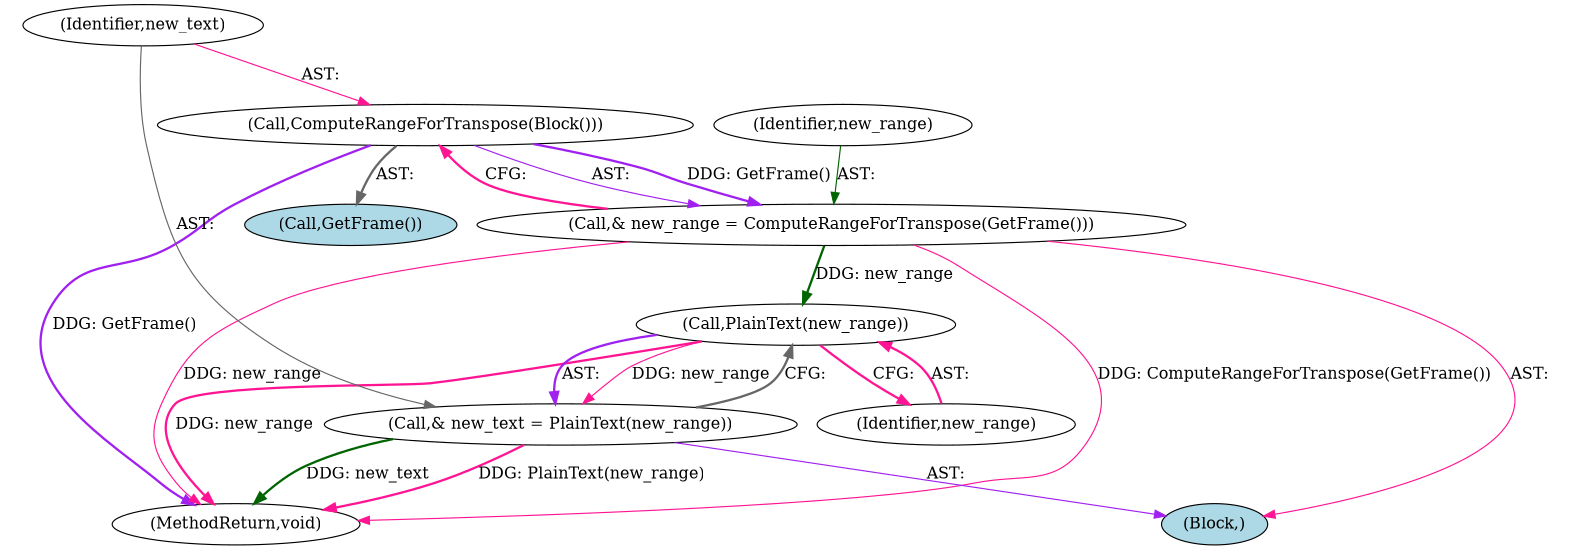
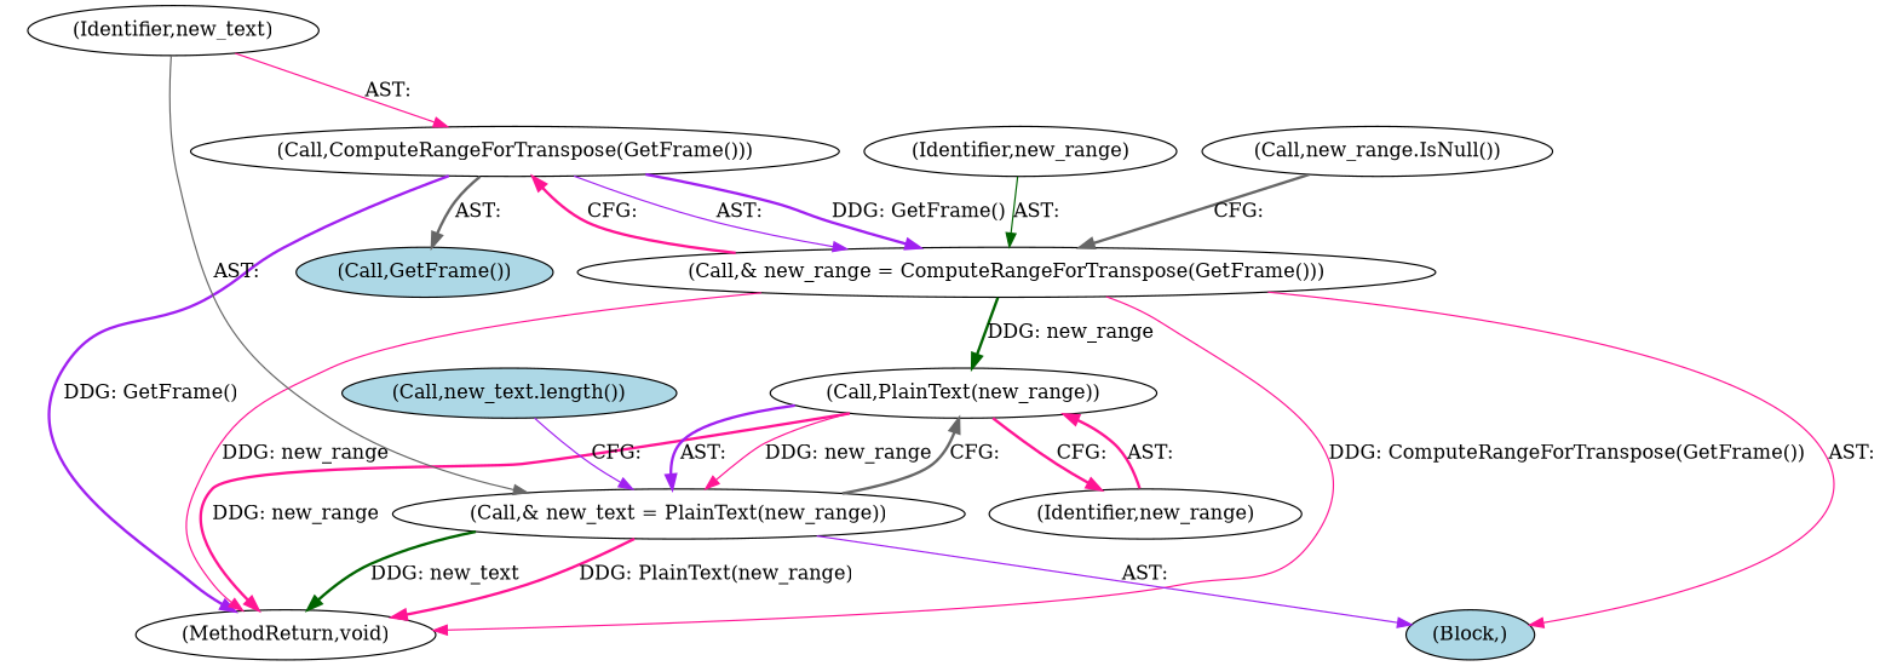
  digraph {
    node [fillcolor=white style=filled]
    edge [color=deeppink style=bold]
-   n1 [label="(Call,ComputeRangeForTranspose(Block()))"]
+   n1 [label="(Call,ComputeRangeForTranspose(GetFrame()))"]
    n2 [label="(Call,& new_range = ComputeRangeForTranspose(GetFrame()))"]
    n3 [fillcolor=lightblue label="(Call,GetFrame())"]
    n4 [label="(MethodReturn,void)"]
    n5 [label="(Call,PlainText(new_range))"]
    n6 [fillcolor=lightblue label="(Block,)"]
    n7 [label="(Call,& new_text = PlainText(new_range))"]
    n8 [label="(Identifier,new_range)"]
    n9 [label="(Identifier,new_text)"]
    n10 [label="(Identifier,new_range)"]
+   n11 [label="(Call,new_range.IsNull())"]
+   n12 [fillcolor=lightblue label="(Call,new_text.length())"]
    n1 -> n2 [color=purple label="AST: " style=solid]
    n1 -> n2 [color=purple label="DDG: GetFrame()"]
    n1 -> n3 [color=gray40 label="AST: "]
    n1 -> n4 [color=purple label="DDG: GetFrame()"]
    n2 -> n1 [label="CFG: "]
    n2 -> n4 [label="DDG: new_range" style=solid]
    n2 -> n4 [label="DDG: ComputeRangeForTranspose(GetFrame())" style=solid]
    n2 -> n5 [color=darkgreen label="DDG: new_range"]
    n2 -> n6 [label="AST: " style=solid]
    n5 -> n4 [label="DDG: new_range"]
    n5 -> n7 [color=purple label="AST: "]
    n5 -> n7 [label="DDG: new_range" style=solid]
    n5 -> n8 [label="CFG: "]
    n7 -> n4 [label="DDG: PlainText(new_range)"]
    n7 -> n4 [color=darkgreen label="DDG: new_text"]
    n7 -> n5 [color=gray40 label="CFG: "]
    n7 -> n6 [color=purple label="AST: " style=solid]
    n8 -> n5 [label="AST: "]
    n9 -> n1 [label="AST: " style=solid]
    n9 -> n7 [color=gray40 label="AST: " style=solid]
    n10 -> n2 [color=darkgreen label="AST: " style=solid]
+   n11 -> n2 [color=gray40 label="CFG: "]
+   n12 -> n7 [color=purple label="CFG: " style=solid]
  }
